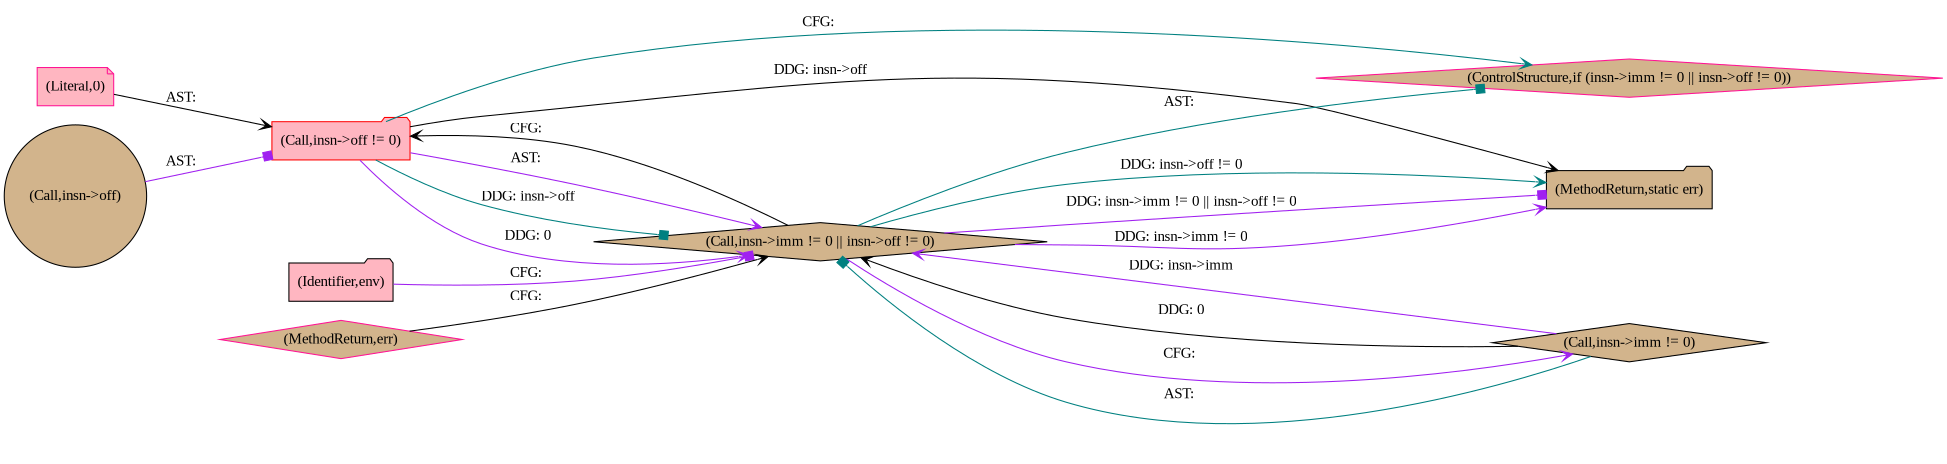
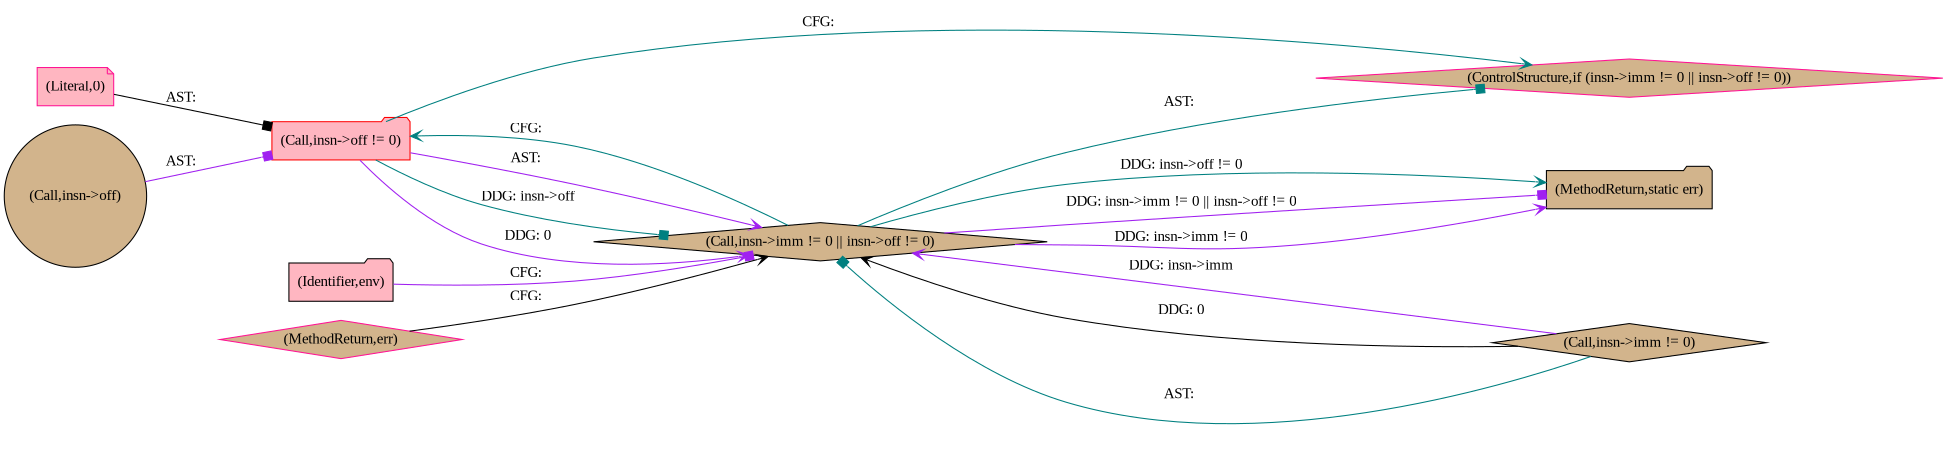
  digraph {
    fontname="Liberation Serif"
    rankdir=LR
    node [color=black fillcolor=tan fontname="Liberation Serif" shape=diamond style=filled]
    edge [arrowhead=vee color=purple fontname="Liberation Serif"]
    n1 [color=red fillcolor=lightpink label="(Call,insn->off != 0)" shape=folder]
    n2 [label="(Call,insn->imm != 0 || insn->off != 0)"]
    n3 [label="(MethodReturn,static err)" shape=folder]
    n4 [color=deeppink label="(ControlStructure,if (insn->imm != 0 || insn->off != 0))"]
    n5 [label="(Call,insn->imm != 0)"]
    n6 [color=deeppink fillcolor=lightpink label="(Literal,0)" shape=note]
    n7 [label="(Call,insn->off)" shape=circle]
    n8 [fillcolor=lightpink label="(Identifier,env)" shape=folder]
    n9 [color=deeppink label="(MethodReturn,err)"]
    n1 -> n2 [label="AST: "]
    n1 -> n2 [arrowhead=box color=teal label="DDG: insn->off"]
    n1 -> n2 [label="DDG: 0"]
-   n1 -> n3 [color=black label="DDG: insn->off"]
    n1 -> n4 [color=teal label="CFG: "]
-   n2 -> n1 [color=black label="CFG: "]
+   n2 -> n1 [color=teal label="CFG: "]
    n2 -> n3 [color=teal label="DDG: insn->off != 0"]
    n2 -> n3 [arrowhead=box label="DDG: insn->imm != 0 || insn->off != 0"]
    n2 -> n3 [label="DDG: insn->imm != 0"]
    n2 -> n4 [arrowhead=box color=teal label="AST: "]
-   n2 -> n5 [label="CFG: "]
    n5 -> n2 [arrowhead=box color=teal label="AST: "]
    n5 -> n2 [label="DDG: insn->imm"]
    n5 -> n2 [color=black label="DDG: 0"]
-   n6 -> n1 [color=black label="AST: "]
+   n6 -> n1 [arrowhead=box color=black label="AST: "]
    n7 -> n1 [arrowhead=box label="AST: "]
    n8 -> n2 [arrowhead=box label="CFG: "]
    n9 -> n2 [color=black label="CFG: "]
  }
